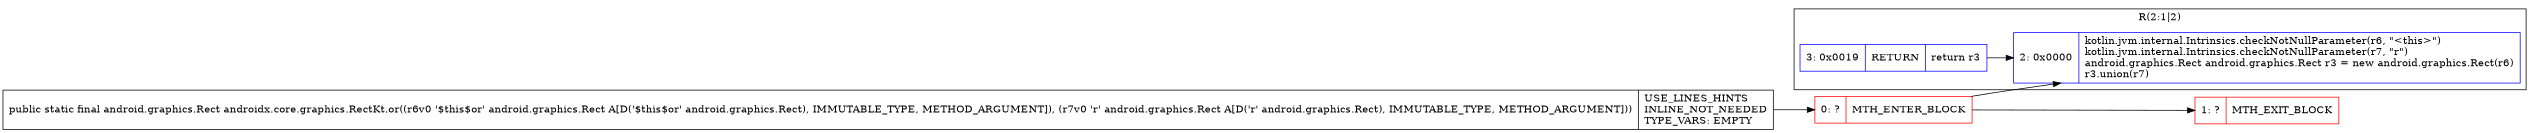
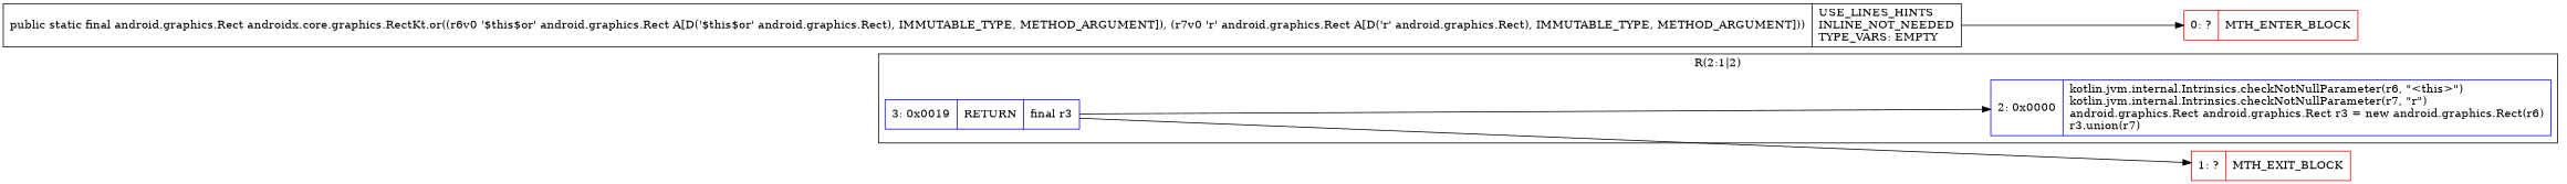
  digraph {
    rankdir=LR
    node [color=blue shape=record]
    n1 [label="{2\:\ 0x0000|kotlin.jvm.internal.Intrinsics.checkNotNullParameter(r6, \"\<this\>\")\lkotlin.jvm.internal.Intrinsics.checkNotNullParameter(r7, \"r\")\landroid.graphics.Rect android.graphics.Rect r3 = new android.graphics.Rect(r6)\lr3.union(r7)\l}"]
-   n2 [label="{3\:\ 0x0019|RETURN\l|return r3\l}"]
+   n2 [label="{3\:\ 0x0019|RETURN\l|final r3\l}"]
    n3 [color=red label="{1\:\ ?|MTH_EXIT_BLOCK\l}"]
    n4 [color=red label="{0\:\ ?|MTH_ENTER_BLOCK\l}"]
    n5 [label="{public static final android.graphics.Rect androidx.core.graphics.RectKt.or((r6v0 '$this$or' android.graphics.Rect A[D('$this$or' android.graphics.Rect), IMMUTABLE_TYPE, METHOD_ARGUMENT]), (r7v0 'r' android.graphics.Rect A[D('r' android.graphics.Rect), IMMUTABLE_TYPE, METHOD_ARGUMENT]))  | USE_LINES_HINTS\lINLINE_NOT_NEEDED\lTYPE_VARS: EMPTY\l}" color=""]
    subgraph cluster_1 {
      label="R(2:1|2)"
      n1
      n2
    }
    n2 -> n1
-   n4 -> n3
-   n4 -> n1
+   n2 -> n3
    n5 -> n4
  }
